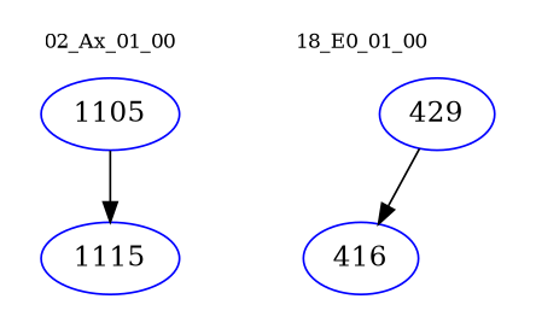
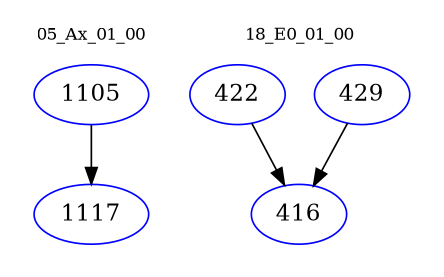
  digraph {
    node [color=blue]
    edge [color=black]
    n1 [label=1105]
-   n2 [label=1115]
+   n2 [label=1117]
    n3 [label=429]
+   n4 [label=422]
    n5 [label=416]
    subgraph cluster_1 {
      color=white
      fontsize=10
-     label="02_Ax_01_00"
+     label="05_Ax_01_00"
      n1
      n2
    }
    subgraph cluster_2 {
      color=white
      fontsize=10
      label="18_E0_01_00"
      n3
+     n4
      n5
    }
    n1 -> n2
    n3 -> n5
+   n4 -> n5
  }
